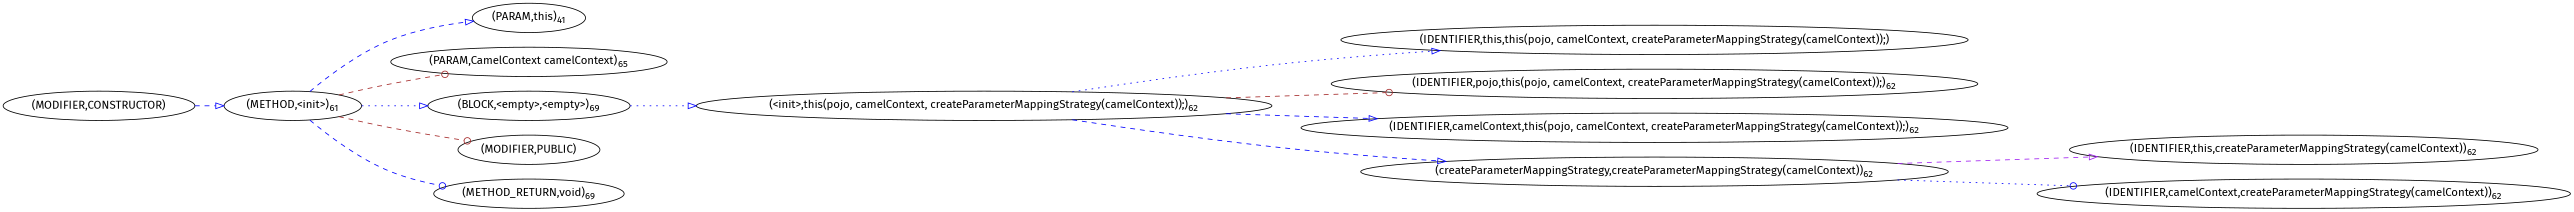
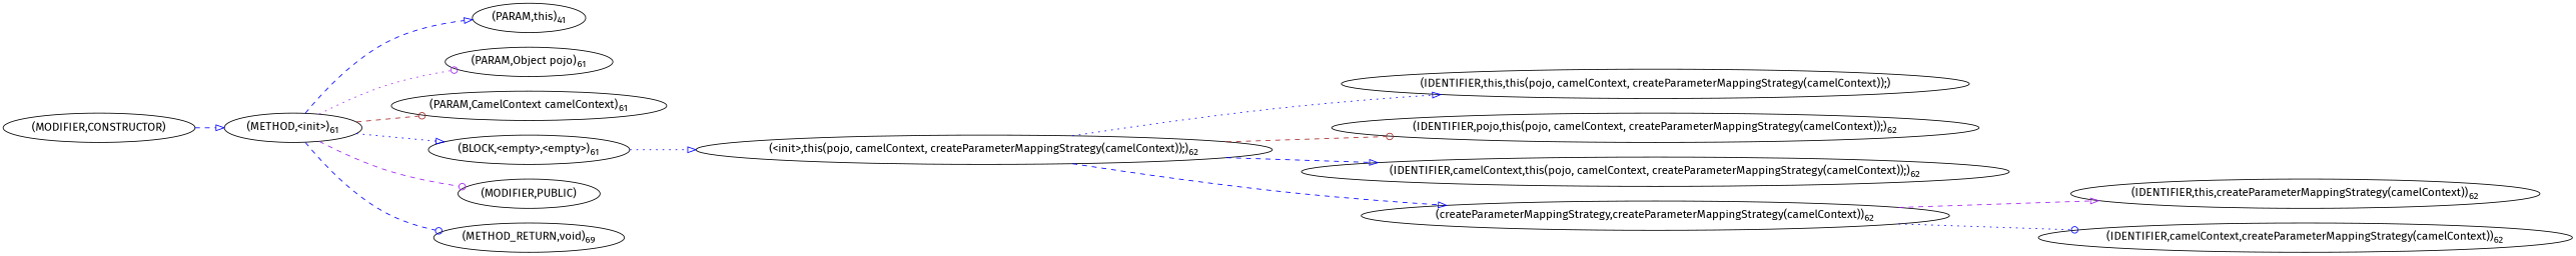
  digraph {
    fontname="Fira Sans"
    rankdir=LR
    node [fontname="Fira Sans"]
    edge [arrowhead=onormal color=blue fontname="Fira Sans" style=dashed]
    n1 [label=<(METHOD,&lt;init&gt;)<SUB>61</SUB>>]
    n2 [label=<(PARAM,this)<SUB>41</SUB>>]
-   n4 [label=<(PARAM,CamelContext camelContext)<SUB>65</SUB>>]
-   n5 [label=<(BLOCK,&lt;empty&gt;,&lt;empty&gt;)<SUB>69</SUB>>]
+   n3 [label=<(PARAM,Object pojo)<SUB>61</SUB>>]
+   n4 [label=<(PARAM,CamelContext camelContext)<SUB>61</SUB>>]
+   n5 [label=<(BLOCK,&lt;empty&gt;,&lt;empty&gt;)<SUB>61</SUB>>]
    n6 [label=<(MODIFIER,PUBLIC)>]
    n7 [label=<(METHOD_RETURN,void)<SUB>69</SUB>>]
    n8 [label=<(&lt;init&gt;,this(pojo, camelContext, createParameterMappingStrategy(camelContext));)<SUB>62</SUB>>]
    n9 [label=<(MODIFIER,CONSTRUCTOR)>]
    n10 [label=<(IDENTIFIER,this,this(pojo, camelContext, createParameterMappingStrategy(camelContext));)>]
    n11 [label=<(IDENTIFIER,pojo,this(pojo, camelContext, createParameterMappingStrategy(camelContext));)<SUB>62</SUB>>]
    n12 [label=<(IDENTIFIER,camelContext,this(pojo, camelContext, createParameterMappingStrategy(camelContext));)<SUB>62</SUB>>]
    n13 [label=<(createParameterMappingStrategy,createParameterMappingStrategy(camelContext))<SUB>62</SUB>>]
    n14 [label=<(IDENTIFIER,this,createParameterMappingStrategy(camelContext))<SUB>62</SUB>>]
    n15 [label=<(IDENTIFIER,camelContext,createParameterMappingStrategy(camelContext))<SUB>62</SUB>>]
    n1 -> n2
+   n1 -> n3 [arrowhead=odot color=purple style=dotted]
    n1 -> n4 [arrowhead=odot color=brown]
    n1 -> n5 [style=dotted]
-   n1 -> n6 [arrowhead=odot color=brown]
+   n1 -> n6 [arrowhead=odot color=purple]
    n1 -> n7 [arrowhead=odot]
    n5 -> n8 [style=dotted]
    n8 -> n10 [style=dotted]
    n8 -> n11 [arrowhead=odot color=brown]
    n8 -> n12
    n8 -> n13
    n9 -> n1
    n13 -> n14 [color=purple]
    n13 -> n15 [arrowhead=odot style=dotted]
  }
